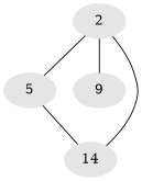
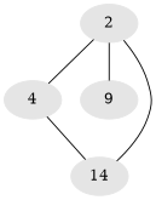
  graph {
    node [color=gray90 style=filled]
    2 [super="+1+11+12+13+15+17"]
-   5 [super="+6+7+8+16"]
+   5 [super="+6+7+8+16" label=4]
    9 [super="+10+14+17+20"]
    n4 [label=14 super="+1"]
    2 -- 5
    2 -- 9
    2 -- n4
    5 -- n4
  }
